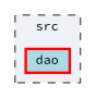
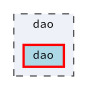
  digraph {
    compound=true
    fontname="Source Code Pro"
    n1 [color=red fillcolor=lightblue fontname="Source Code Pro" fontsize=10 height=0.2 label=dao shape=box style="filled,bold" width=0.4]
    subgraph cluster_1 {
      bgcolor="#eef1f8"
      fontsize=10
-     label=src
+     label=dao
      pencolor=grey25
      style="filled,dashed"
      n1
    }
  }
